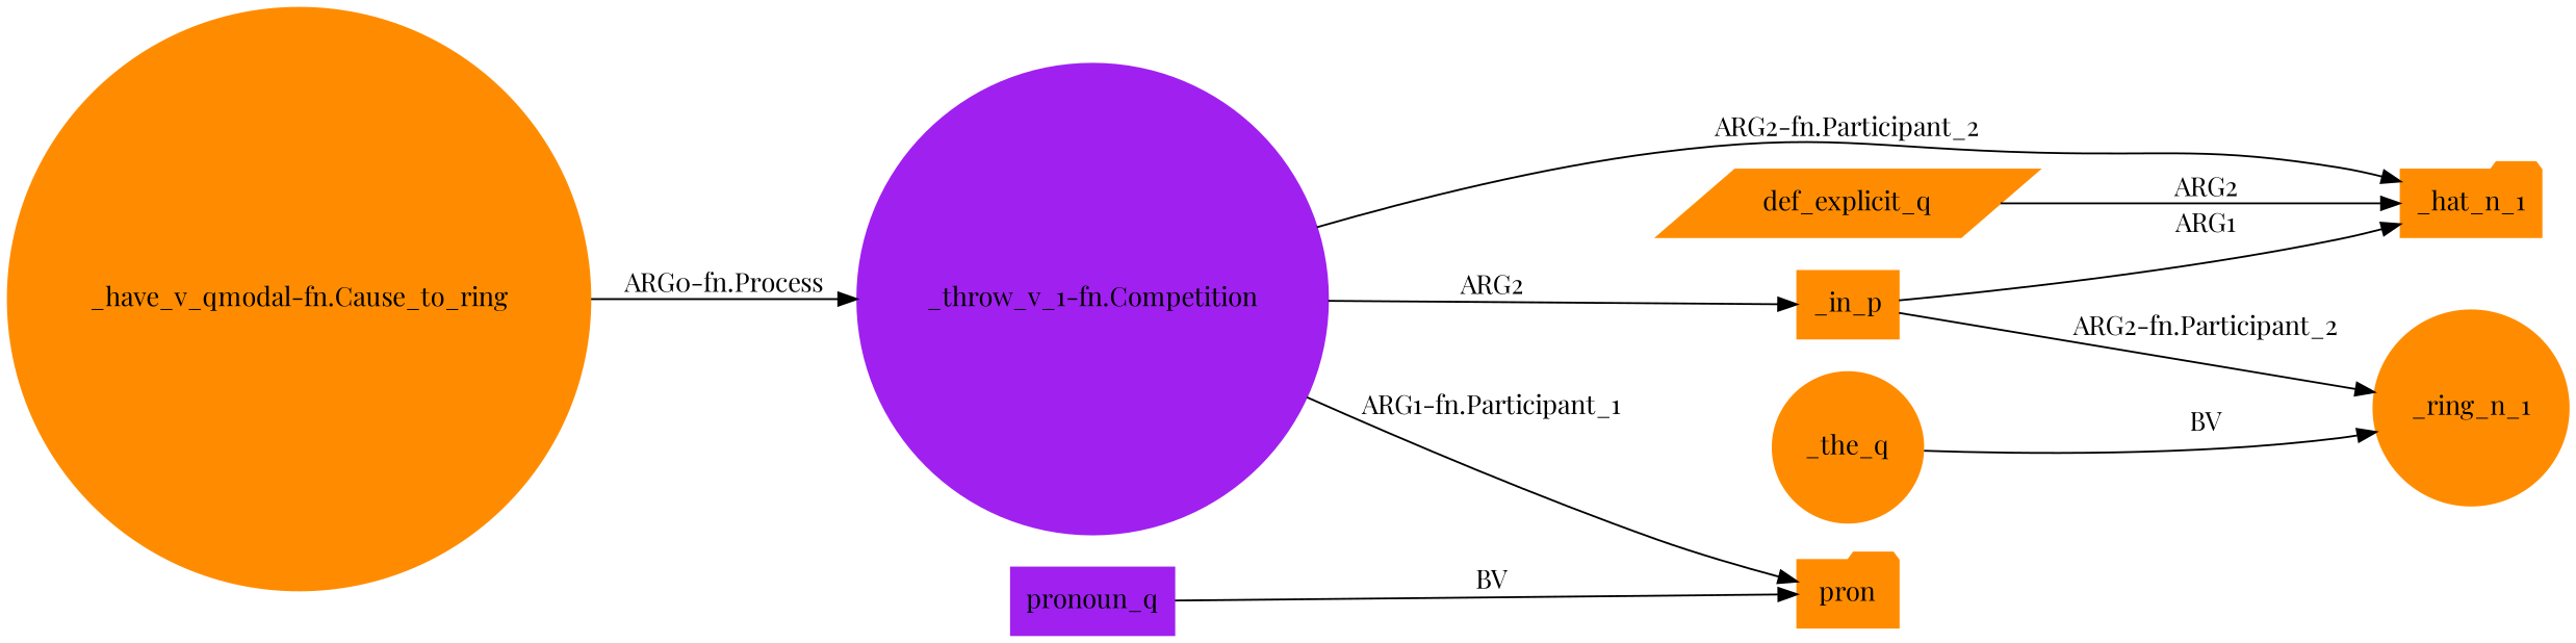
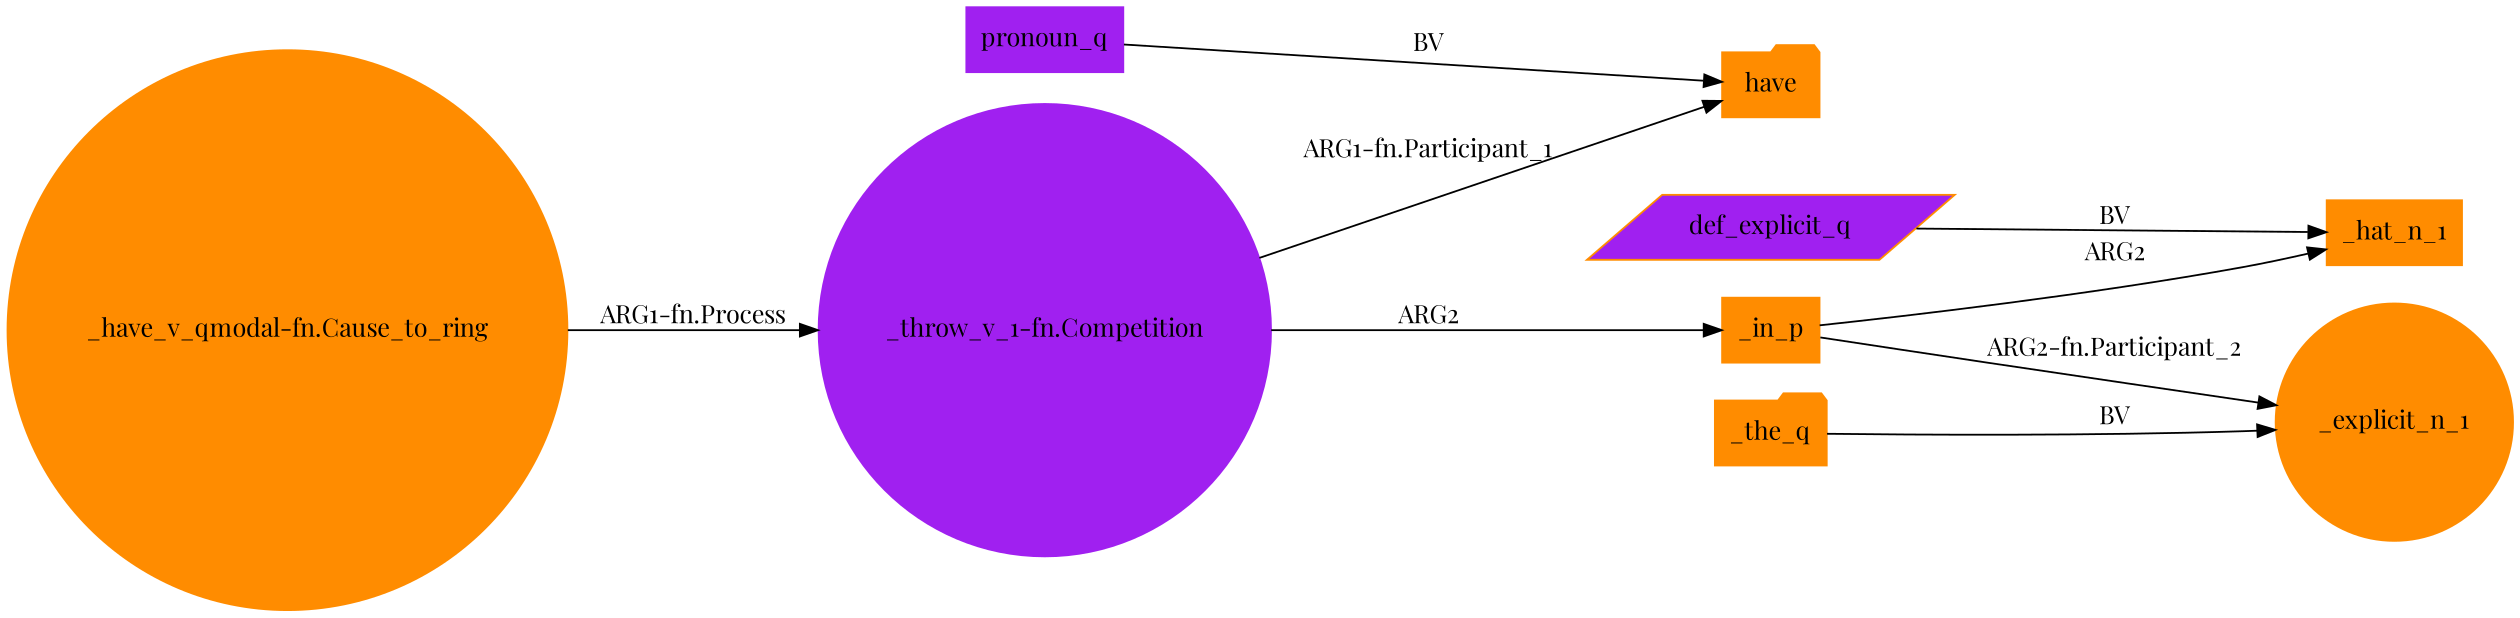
  digraph {
    fontname="Playfair Display"
    rankdir=LR
    node [color=darkorange fontname="Playfair Display" shape=circle style=filled]
    edge [fontname="Playfair Display"]
    "_throw_v_1-fn.Competition" [color=purple]
-   pron [shape=folder]
-   _hat_n_1 [shape=folder]
+   pron [shape=folder label=have]
+   _hat_n_1 [shape=box]
    _in_p [shape=box]
-   _ring_n_1
+   _ring_n_1 [label=_explicit_n_1]
    n6 [label="_have_v_qmodal-fn.Cause_to_ring"]
-   _the_q
-   def_explicit_q [shape=parallelogram]
+   _the_q [shape=folder]
+   def_explicit_q [shape=parallelogram fillcolor=purple]
    pronoun_q [color=purple shape=box]
    "_throw_v_1-fn.Competition" -> pron [label="ARG1-fn.Participant_1"]
-   "_throw_v_1-fn.Competition" -> _hat_n_1 [label="ARG2-fn.Participant_2"]
    "_throw_v_1-fn.Competition" -> _in_p [label=ARG2]
-   _in_p -> _hat_n_1 [label=ARG1]
+   _in_p -> _hat_n_1 [label=ARG2]
    _in_p -> _ring_n_1 [label="ARG2-fn.Participant_2"]
-   n6 -> "_throw_v_1-fn.Competition" [label="ARG0-fn.Process"]
+   n6 -> "_throw_v_1-fn.Competition" [label="ARG1-fn.Process"]
    _the_q -> _ring_n_1 [label=BV]
-   def_explicit_q -> _hat_n_1 [label=ARG2]
+   def_explicit_q -> _hat_n_1 [label=BV]
    pronoun_q -> pron [label=BV]
  }
